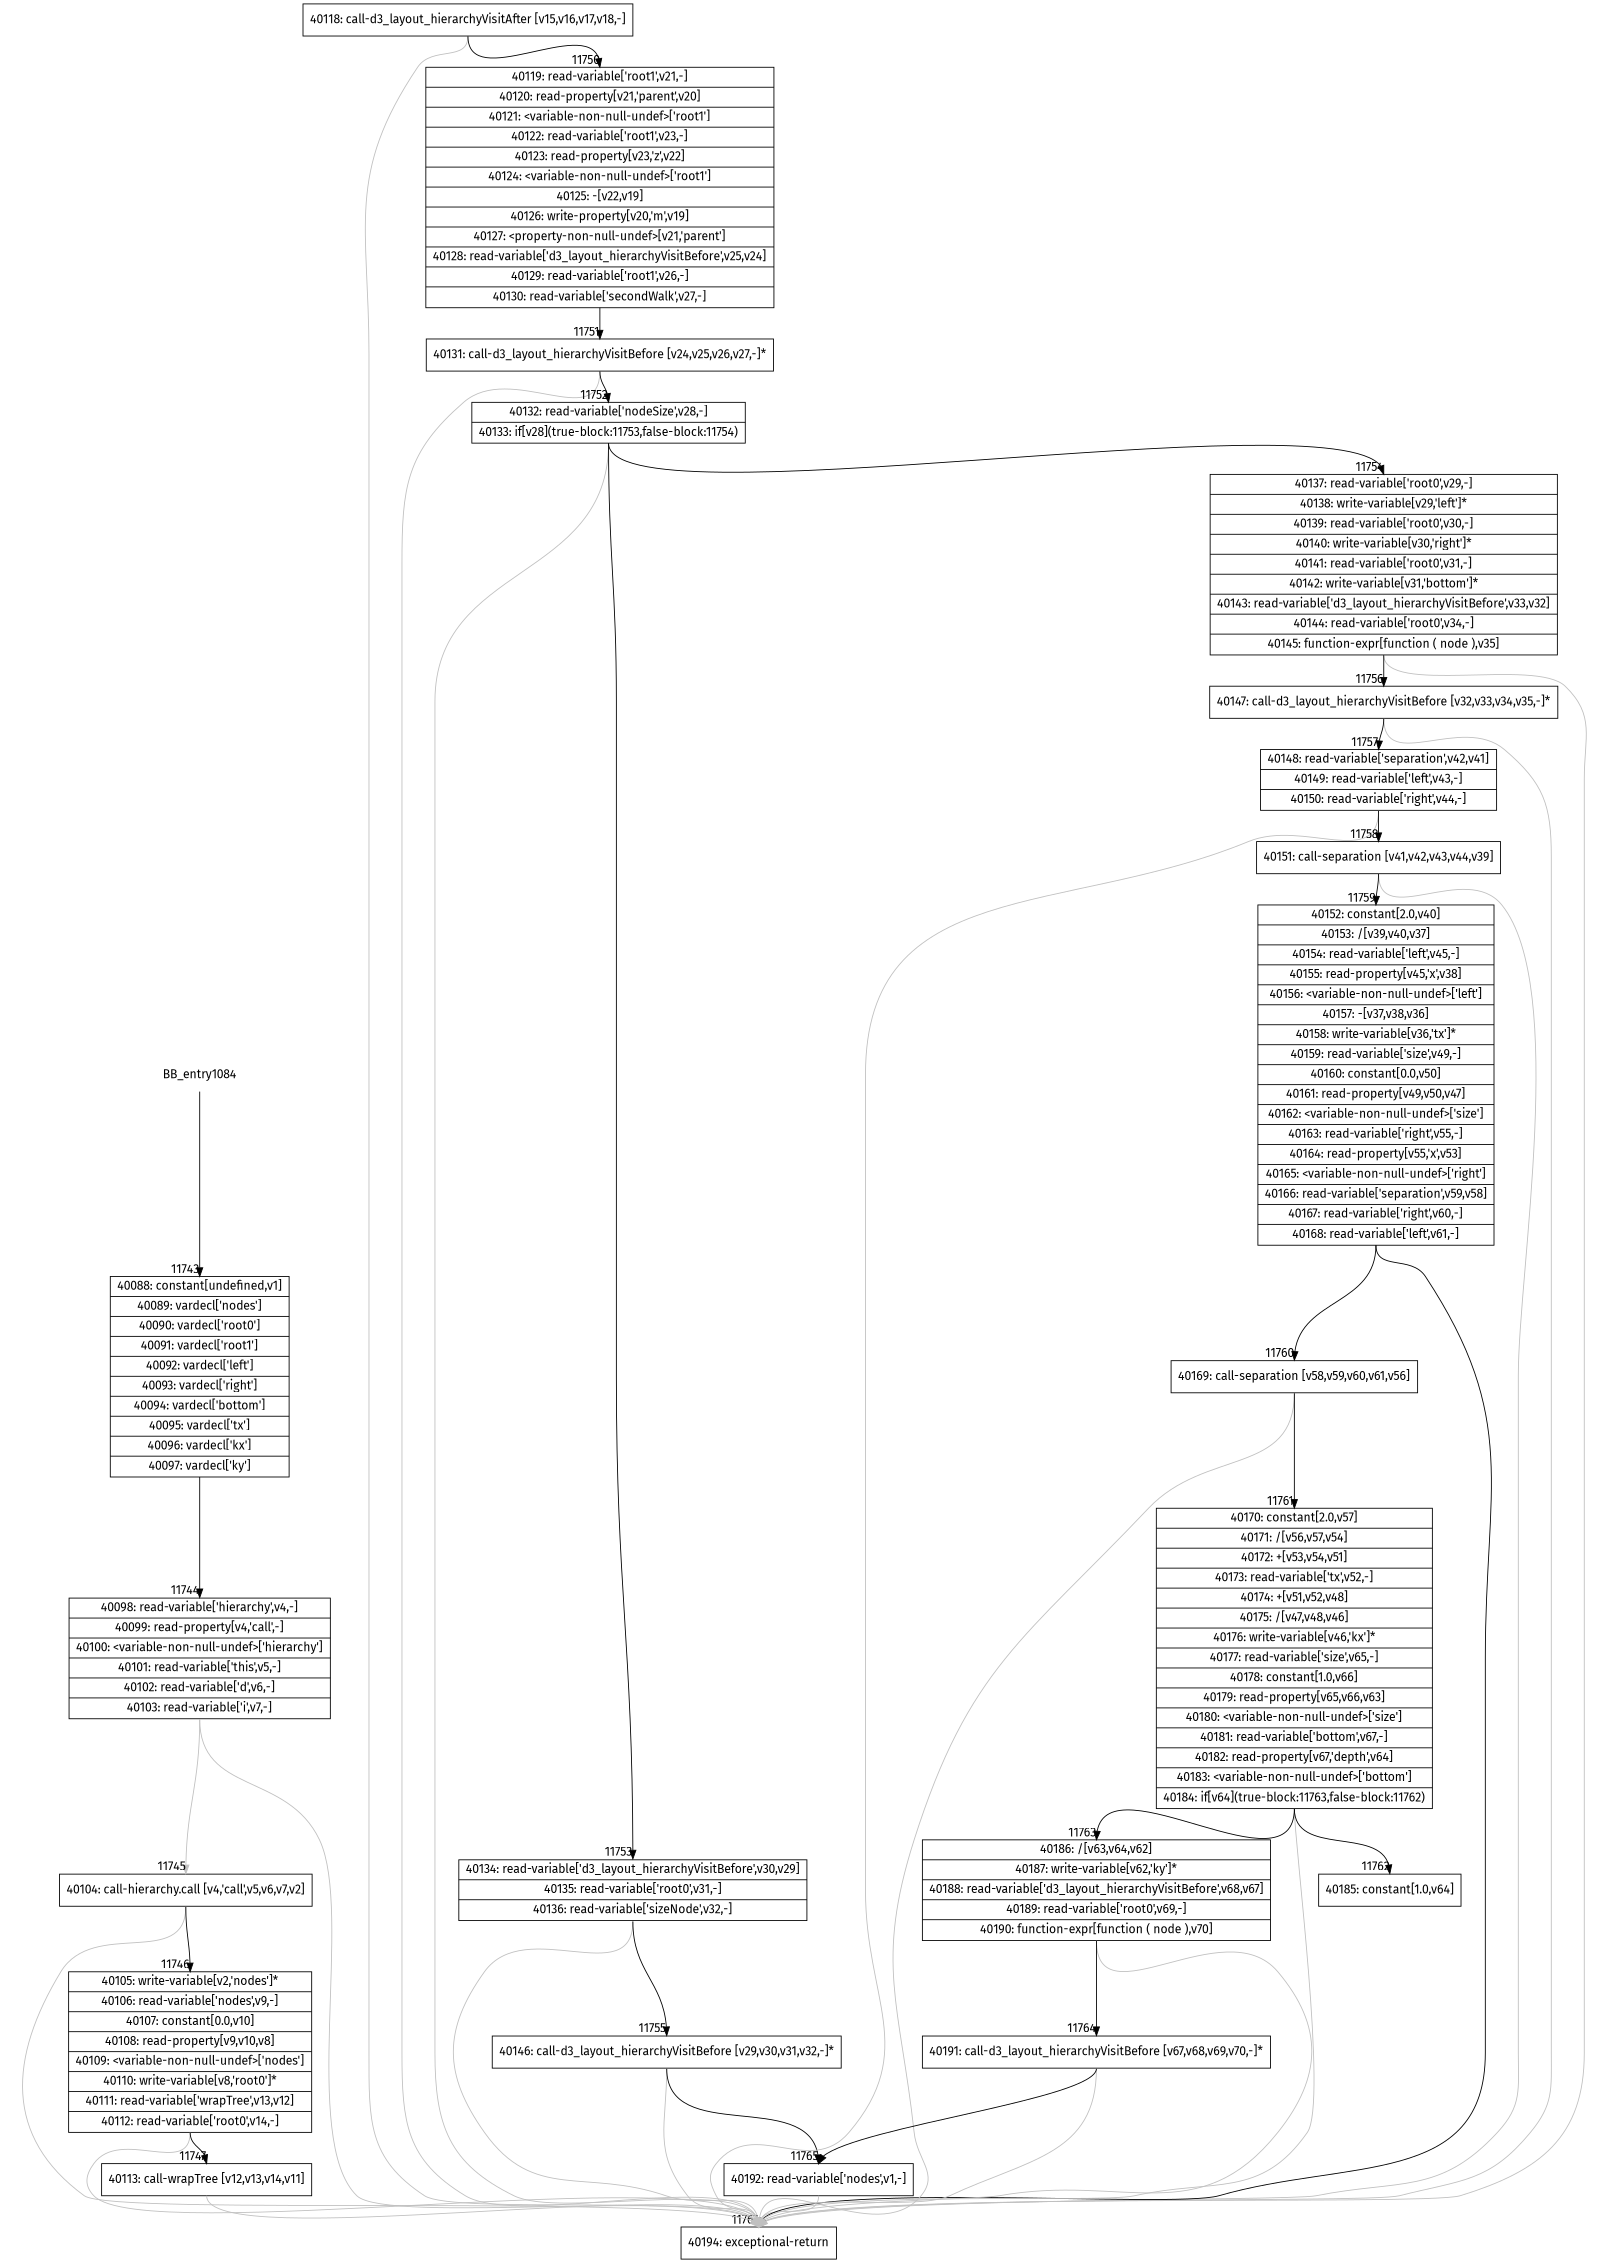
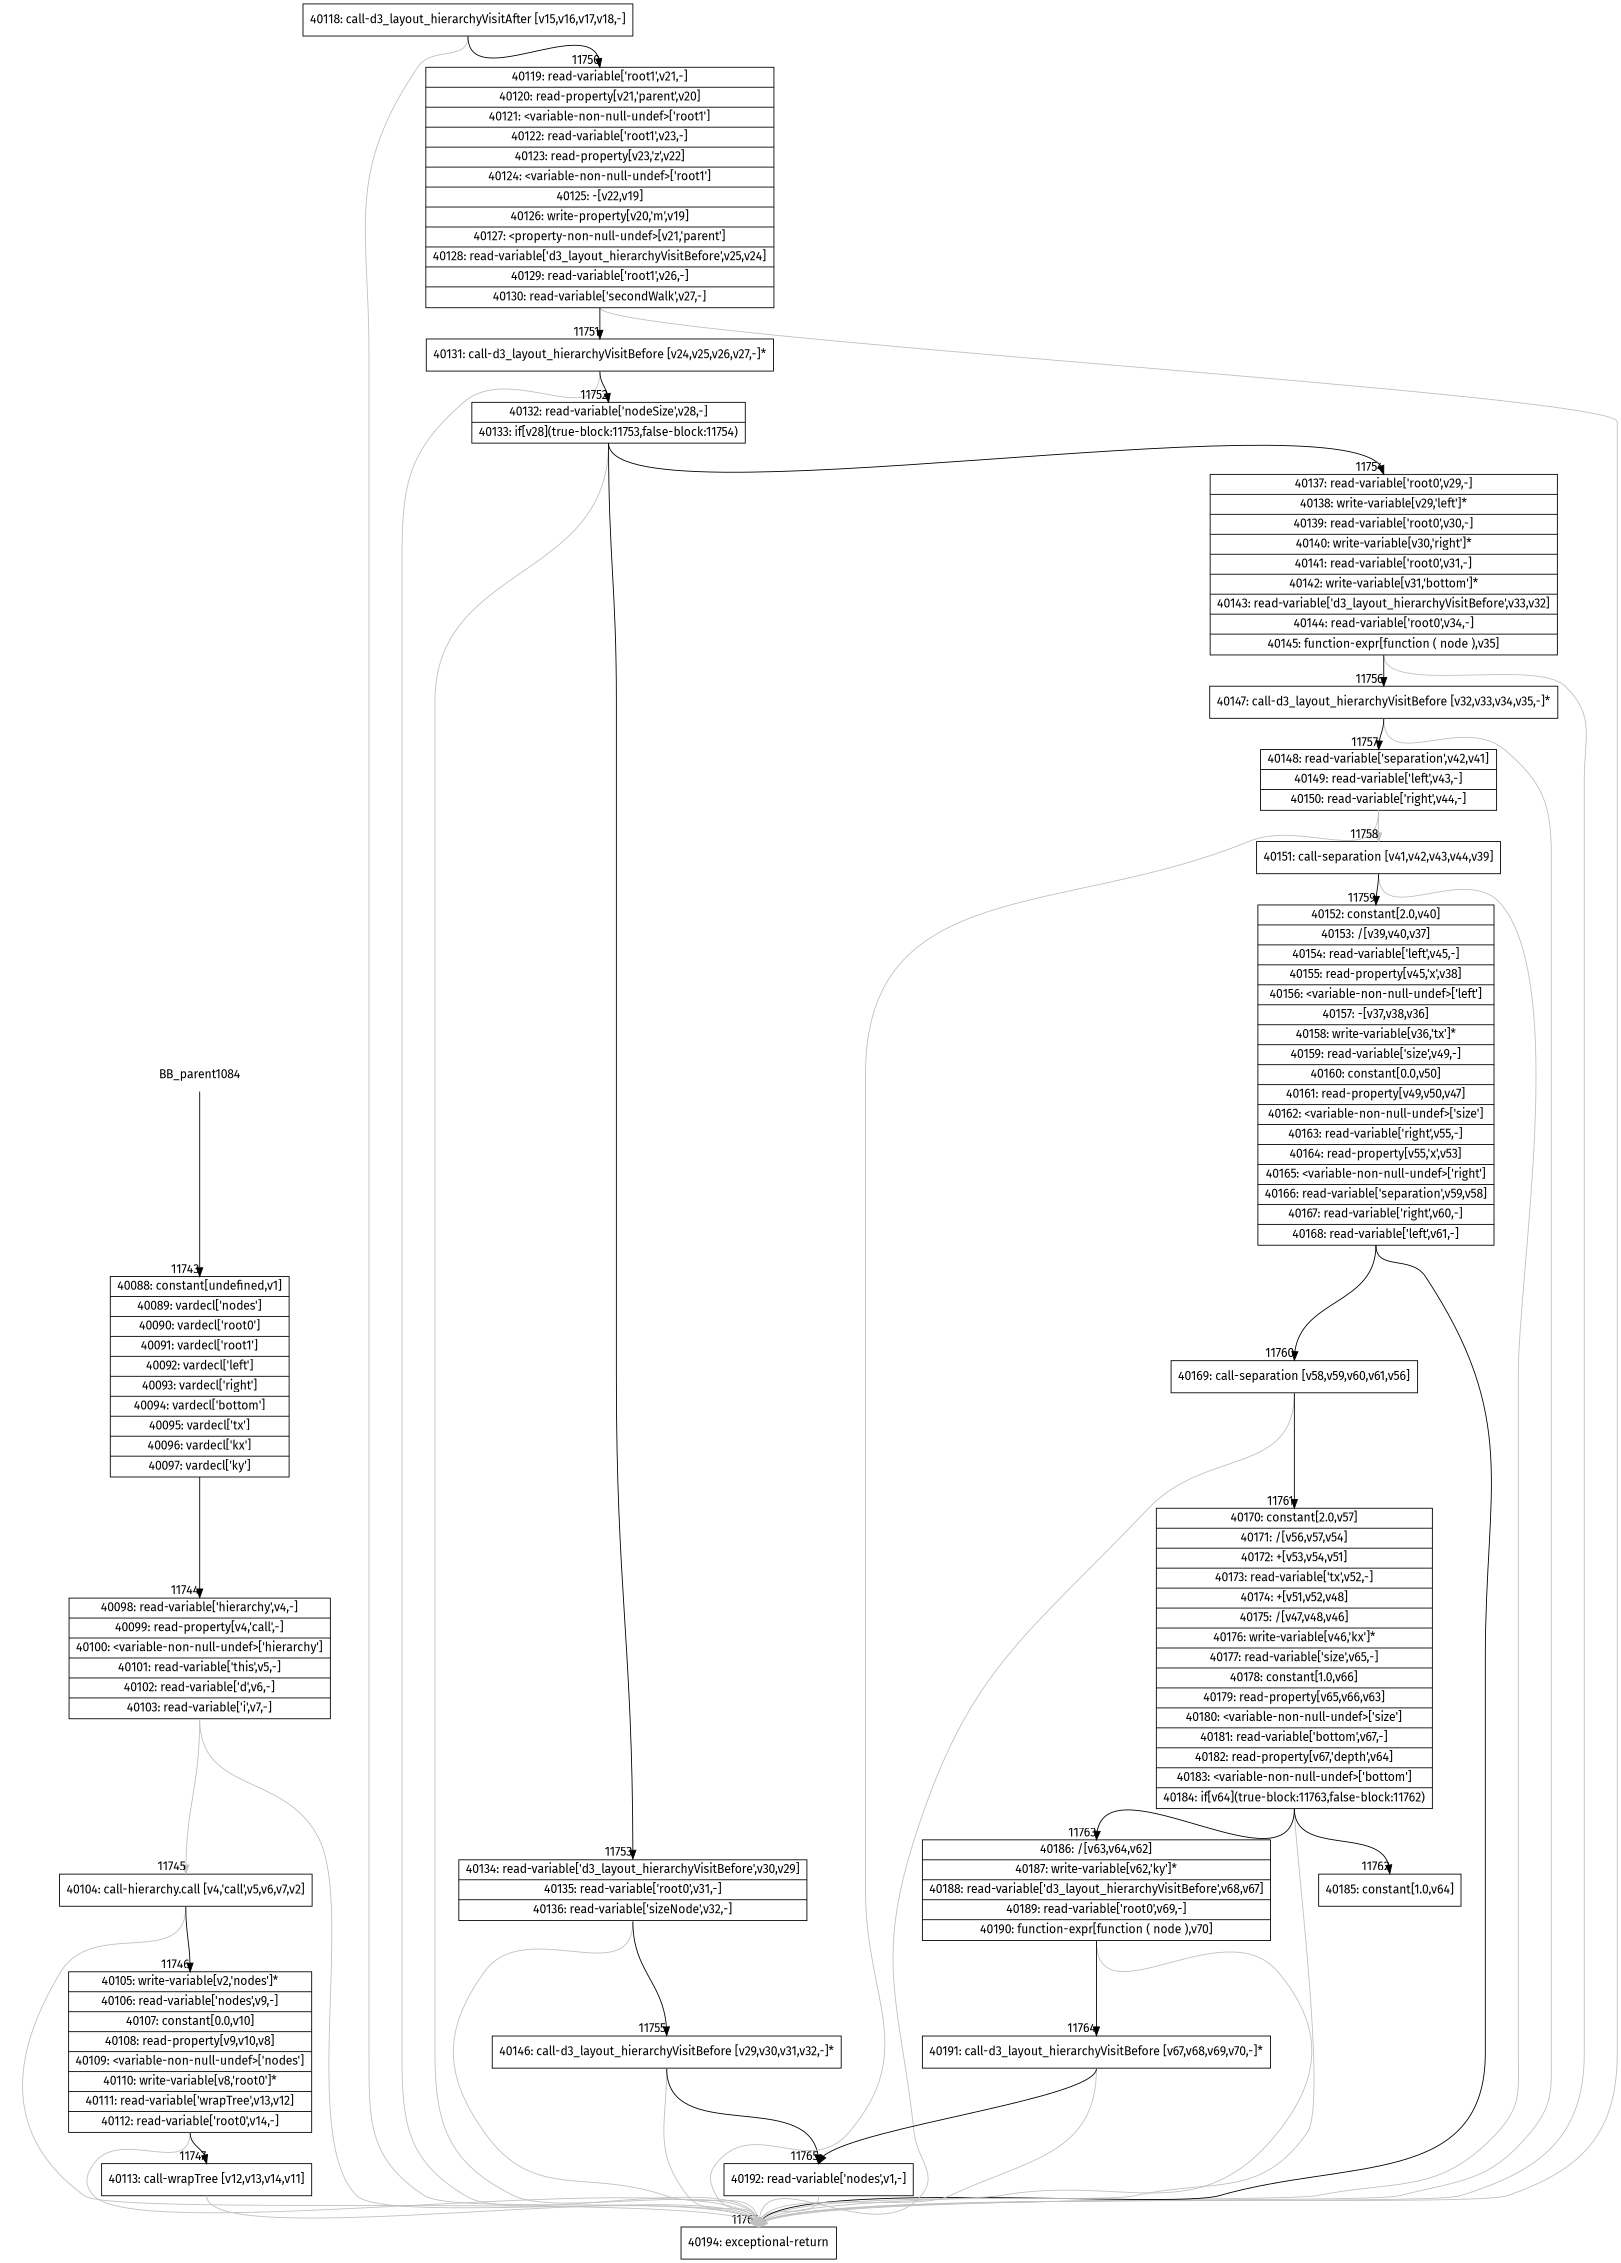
  digraph {
    fontname="Fira Sans"
    rankdir=TD
    node [fontname="Fira Sans" shape=record]
    edge [fontname="Fira Sans" headport=n tailport=s]
-   BB_entry1084 [shape=none]
+   BB_entry1084 [shape=none label=BB_parent1084]
    n2 [label="{40088: constant[undefined,v1]|40089: vardecl['nodes']|40090: vardecl['root0']|40091: vardecl['root1']|40092: vardecl['left']|40093: vardecl['right']|40094: vardecl['bottom']|40095: vardecl['tx']|40096: vardecl['kx']|40097: vardecl['ky']}"]
    n3 [label="{40098: read-variable['hierarchy',v4,-]|40099: read-property[v4,'call',-]|40100: \<variable-non-null-undef\>['hierarchy']|40101: read-variable['this',v5,-]|40102: read-variable['d',v6,-]|40103: read-variable['i',v7,-]}"]
    n4 [label="{40104: call-hierarchy.call [v4,'call',v5,v6,v7,v2]}"]
    n5 [label="{40194: exceptional-return}"]
    n6 [label="{40105: write-variable[v2,'nodes']*|40106: read-variable['nodes',v9,-]|40107: constant[0.0,v10]|40108: read-property[v9,v10,v8]|40109: \<variable-non-null-undef\>['nodes']|40110: write-variable[v8,'root0']*|40111: read-variable['wrapTree',v13,v12]|40112: read-variable['root0',v14,-]}"]
    n7 [label="{40113: call-wrapTree [v12,v13,v14,v11]}"]
    n8 [label="{40118: call-d3_layout_hierarchyVisitAfter [v15,v16,v17,v18,-]}"]
    n9 [label="{40119: read-variable['root1',v21,-]|40120: read-property[v21,'parent',v20]|40121: \<variable-non-null-undef\>['root1']|40122: read-variable['root1',v23,-]|40123: read-property[v23,'z',v22]|40124: \<variable-non-null-undef\>['root1']|40125: -[v22,v19]|40126: write-property[v20,'m',v19]|40127: \<property-non-null-undef\>[v21,'parent']|40128: read-variable['d3_layout_hierarchyVisitBefore',v25,v24]|40129: read-variable['root1',v26,-]|40130: read-variable['secondWalk',v27,-]}"]
    n10 [label="{40131: call-d3_layout_hierarchyVisitBefore [v24,v25,v26,v27,-]*}"]
    n11 [label="{40132: read-variable['nodeSize',v28,-]|40133: if[v28](true-block:11753,false-block:11754)}"]
    n12 [label="{40134: read-variable['d3_layout_hierarchyVisitBefore',v30,v29]|40135: read-variable['root0',v31,-]|40136: read-variable['sizeNode',v32,-]}"]
    n13 [label="{40137: read-variable['root0',v29,-]|40138: write-variable[v29,'left']*|40139: read-variable['root0',v30,-]|40140: write-variable[v30,'right']*|40141: read-variable['root0',v31,-]|40142: write-variable[v31,'bottom']*|40143: read-variable['d3_layout_hierarchyVisitBefore',v33,v32]|40144: read-variable['root0',v34,-]|40145: function-expr[function ( node ),v35]}"]
    n14 [label="{40146: call-d3_layout_hierarchyVisitBefore [v29,v30,v31,v32,-]*}"]
    n15 [label="{40147: call-d3_layout_hierarchyVisitBefore [v32,v33,v34,v35,-]*}"]
    n16 [label="{40192: read-variable['nodes',v1,-]}"]
    n17 [label="{40148: read-variable['separation',v42,v41]|40149: read-variable['left',v43,-]|40150: read-variable['right',v44,-]}"]
    n18 [label="{40151: call-separation [v41,v42,v43,v44,v39]}"]
    n19 [label="{40152: constant[2.0,v40]|40153: /[v39,v40,v37]|40154: read-variable['left',v45,-]|40155: read-property[v45,'x',v38]|40156: \<variable-non-null-undef\>['left']|40157: -[v37,v38,v36]|40158: write-variable[v36,'tx']*|40159: read-variable['size',v49,-]|40160: constant[0.0,v50]|40161: read-property[v49,v50,v47]|40162: \<variable-non-null-undef\>['size']|40163: read-variable['right',v55,-]|40164: read-property[v55,'x',v53]|40165: \<variable-non-null-undef\>['right']|40166: read-variable['separation',v59,v58]|40167: read-variable['right',v60,-]|40168: read-variable['left',v61,-]}"]
    n20 [label="{40169: call-separation [v58,v59,v60,v61,v56]}"]
    n21 [label="{40170: constant[2.0,v57]|40171: /[v56,v57,v54]|40172: +[v53,v54,v51]|40173: read-variable['tx',v52,-]|40174: +[v51,v52,v48]|40175: /[v47,v48,v46]|40176: write-variable[v46,'kx']*|40177: read-variable['size',v65,-]|40178: constant[1.0,v66]|40179: read-property[v65,v66,v63]|40180: \<variable-non-null-undef\>['size']|40181: read-variable['bottom',v67,-]|40182: read-property[v67,'depth',v64]|40183: \<variable-non-null-undef\>['bottom']|40184: if[v64](true-block:11763,false-block:11762)}"]
    n22 [label="{40186: /[v63,v64,v62]|40187: write-variable[v62,'ky']*|40188: read-variable['d3_layout_hierarchyVisitBefore',v68,v67]|40189: read-variable['root0',v69,-]|40190: function-expr[function ( node ),v70]}"]
    n23 [label="{40185: constant[1.0,v64]}"]
    n24 [label="{40191: call-d3_layout_hierarchyVisitBefore [v67,v68,v69,v70,-]*}"]
    BB_entry1084 -> n2 [headlabel="    11743"]
    n2 -> n3 [headlabel="      11744"]
    n3 -> n4 [color=gray headlabel="      11745"]
    n3 -> n5 [color=gray headlabel="      11767"]
    n4 -> n5 [color=gray]
    n4 -> n6 [headlabel="      11746"]
    n6 -> n5 [color=gray]
    n6 -> n7 [headlabel="      11747"]
    n7 -> n5 [color=gray]
    n8 -> n5 [color=gray]
    n8 -> n9 [headlabel="      11750"]
+   n9 -> n5 [color=gray]
    n9 -> n10 [headlabel="      11751"]
    n10 -> n5 [color=gray]
    n10 -> n11 [headlabel="      11752"]
    n11 -> n5 [color=gray]
    n11 -> n12 [headlabel="      11753"]
    n11 -> n13 [headlabel="      11754"]
    n12 -> n5 [color=gray]
    n12 -> n14 [headlabel="      11755"]
    n13 -> n5 [color=gray]
    n13 -> n15 [headlabel="      11756"]
    n14 -> n5 [color=gray]
    n14 -> n16 [headlabel="      11765"]
    n15 -> n5 [color=gray]
    n15 -> n17 [headlabel="      11757"]
    n16 -> n5 [color=gray]
    n17 -> n5 [color=gray]
-   n17 -> n18 [headlabel="      11758"]
+   n17 -> n18 [headlabel="      11758" color=gray]
    n18 -> n5 [color=gray]
    n18 -> n19 [headlabel="      11759"]
    n19 -> n5 [color=black]
    n19 -> n20 [headlabel="      11760"]
    n20 -> n5 [color=gray]
    n20 -> n21 [headlabel="      11761"]
    n21 -> n5 [color=gray]
    n21 -> n22 [headlabel="      11763"]
    n21 -> n23 [headlabel="      11762"]
    n22 -> n5 [color=gray]
    n22 -> n24 [headlabel="      11764"]
    n24 -> n5 [color=gray]
    n24 -> n16
  }
